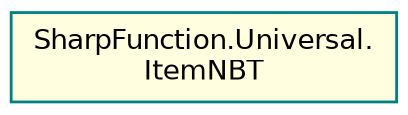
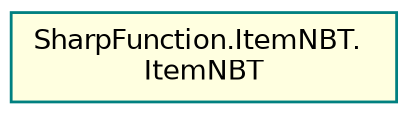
  digraph {
    rankdir=LR
-   n1 [color=teal fillcolor=lightyellow fontname=Helvetica fontsize=10 height=0.2 label="SharpFunction.Universal.\lItemNBT" shape=record style=filled width=0.4]
+   n1 [color=teal fillcolor=lightyellow fontname=Helvetica fontsize=10 height=0.2 label="SharpFunction.ItemNBT.\lItemNBT" shape=record style=filled width=0.4]
  }
